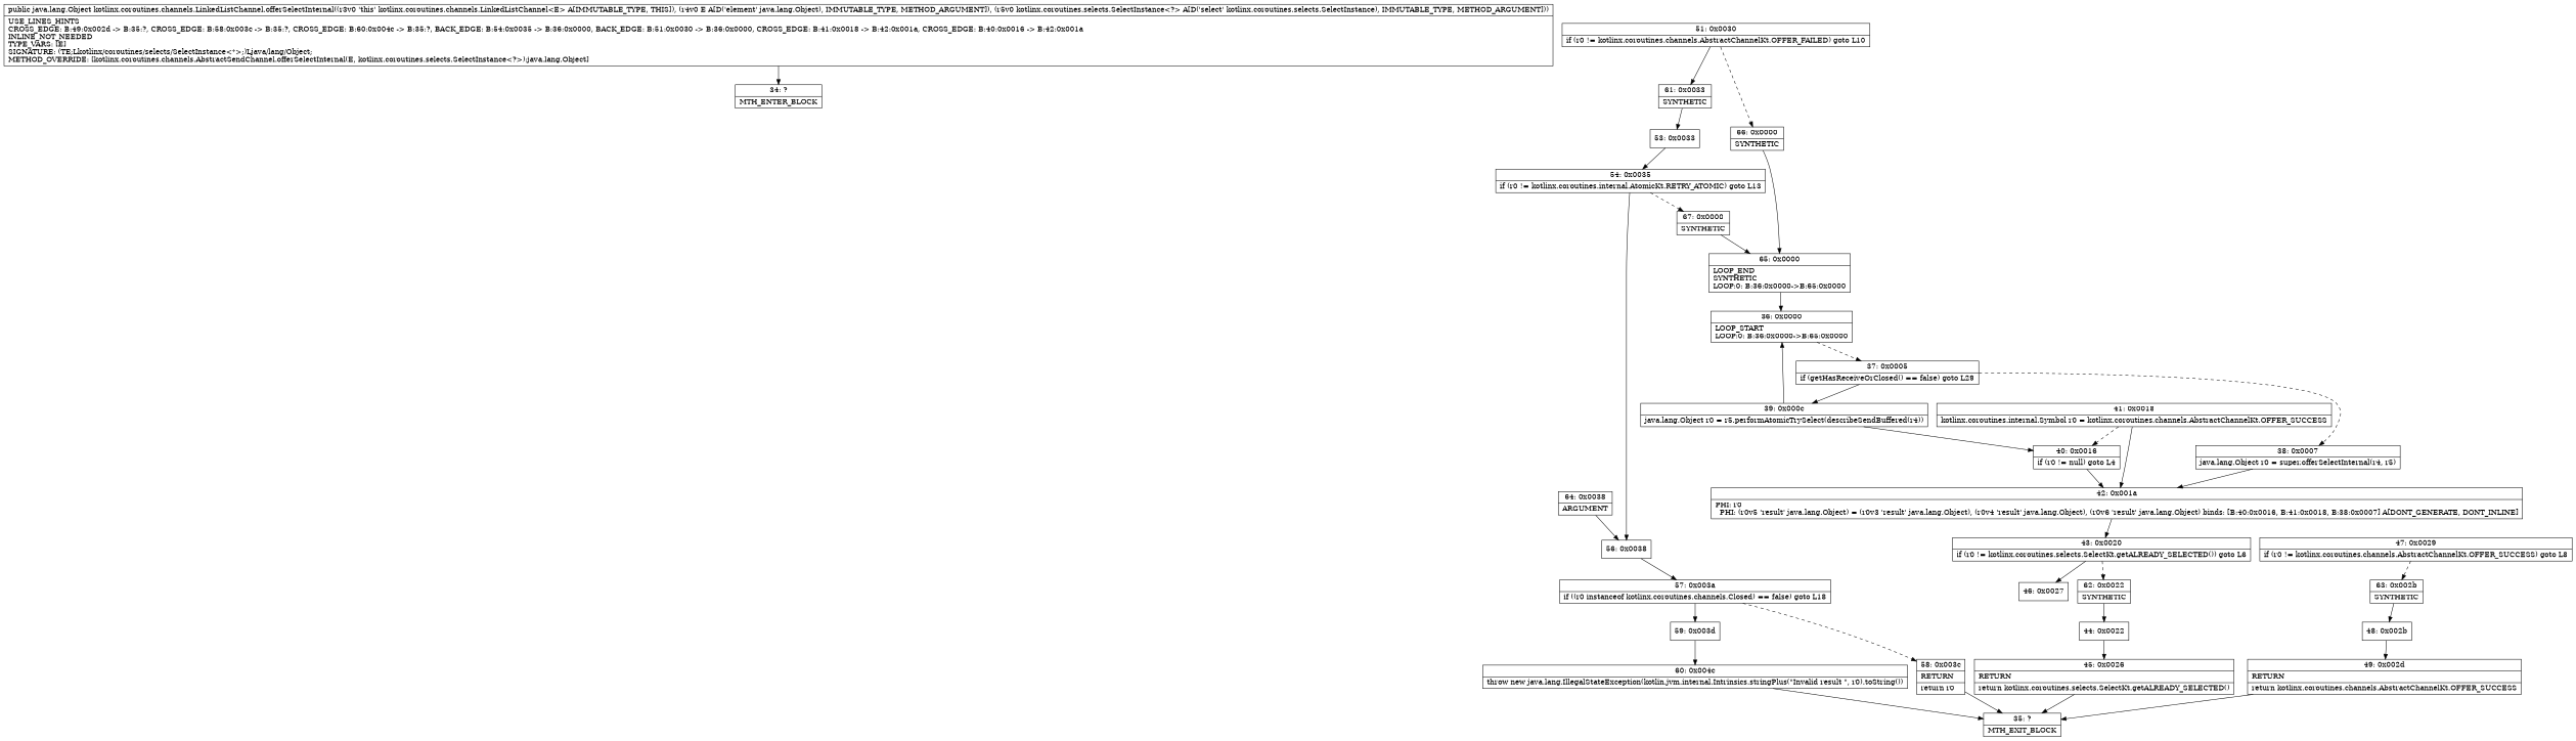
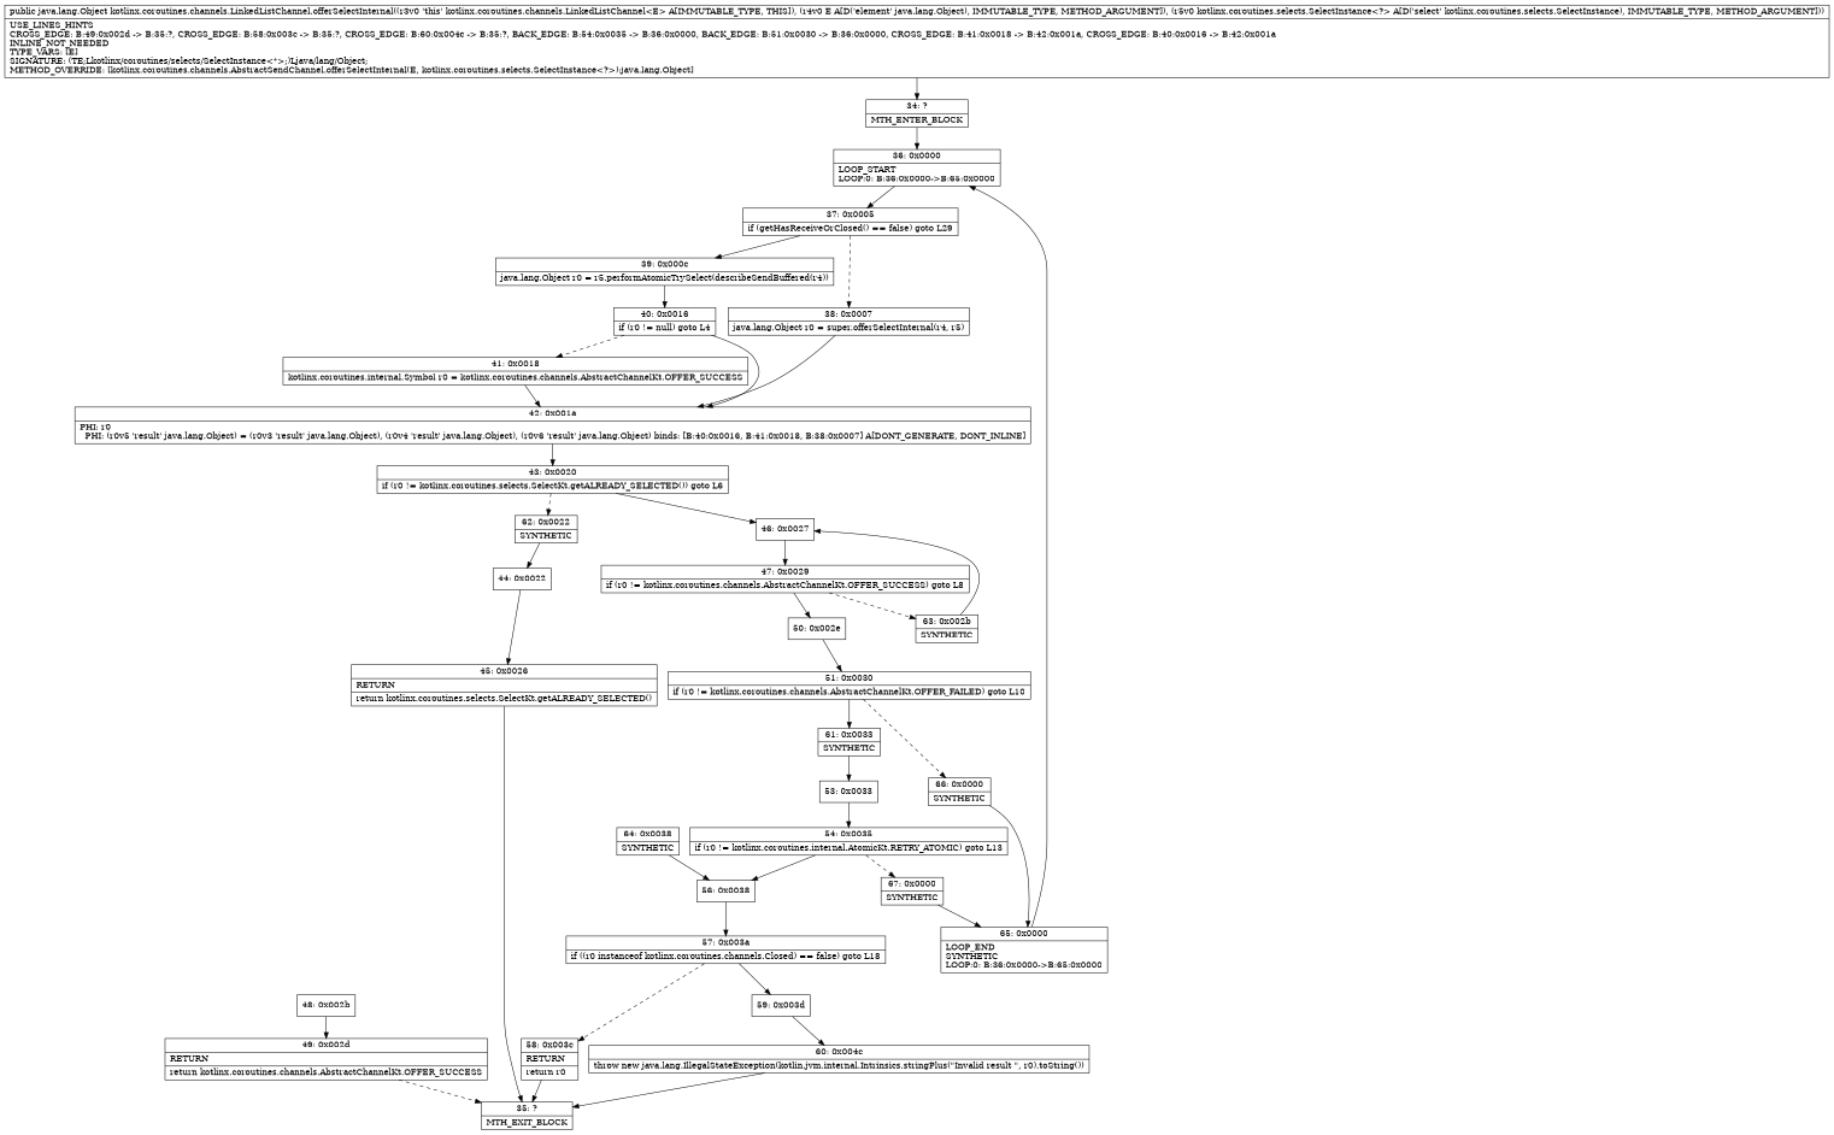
  digraph {
    node [shape=record]
    n1 [label="{34\:\ ?|MTH_ENTER_BLOCK\l}"]
    n2 [label="{36\:\ 0x0000|LOOP_START\lLOOP:0: B:36:0x0000\-\>B:65:0x0000\l}"]
    n3 [label="{37\:\ 0x0005|if (getHasReceiveOrClosed() == false) goto L29\l}"]
    n4 [label="{38\:\ 0x0007|java.lang.Object r0 = super.offerSelectInternal(r4, r5)\l}"]
    n5 [label="{39\:\ 0x000c|java.lang.Object r0 = r5.performAtomicTrySelect(describeSendBuffered(r4))\l}"]
    n6 [label="{42\:\ 0x001a|PHI: r0 \l  PHI: (r0v5 'result' java.lang.Object) = (r0v3 'result' java.lang.Object), (r0v4 'result' java.lang.Object), (r0v6 'result' java.lang.Object) binds: [B:40:0x0016, B:41:0x0018, B:38:0x0007] A[DONT_GENERATE, DONT_INLINE]\l}"]
    n7 [label="{40\:\ 0x0016|if (r0 != null) goto L4\l}"]
    n8 [label="{43\:\ 0x0020|if (r0 != kotlinx.coroutines.selects.SelectKt.getALREADY_SELECTED()) goto L6\l}"]
    n9 [label="{46\:\ 0x0027}"]
    n10 [label="{62\:\ 0x0022|SYNTHETIC\l}"]
    n11 [label="{47\:\ 0x0029|if (r0 != kotlinx.coroutines.channels.AbstractChannelKt.OFFER_SUCCESS) goto L8\l}"]
    n12 [label="{44\:\ 0x0022}"]
+   n13 [label="{50\:\ 0x002e}"]
    n14 [label="{63\:\ 0x002b|SYNTHETIC\l}"]
    n15 [label="{51\:\ 0x0030|if (r0 != kotlinx.coroutines.channels.AbstractChannelKt.OFFER_FAILED) goto L10\l}"]
    n16 [label="{48\:\ 0x002b}"]
    n17 [label="{61\:\ 0x0033|SYNTHETIC\l}"]
    n18 [label="{66\:\ 0x0000|SYNTHETIC\l}"]
    n19 [label="{53\:\ 0x0033}"]
    n20 [label="{65\:\ 0x0000|LOOP_END\lSYNTHETIC\lLOOP:0: B:36:0x0000\-\>B:65:0x0000\l}"]
    n21 [label="{54\:\ 0x0035|if (r0 != kotlinx.coroutines.internal.AtomicKt.RETRY_ATOMIC) goto L13\l}"]
    n22 [label="{67\:\ 0x0000|SYNTHETIC\l}"]
    n23 [label="{56\:\ 0x0038}"]
-   n24 [label="{64\:\ 0x0038|ARGUMENT\l}"]
+   n24 [label="{64\:\ 0x0038|SYNTHETIC\l}"]
    n25 [label="{57\:\ 0x003a|if ((r0 instanceof kotlinx.coroutines.channels.Closed) == false) goto L18\l}"]
    n26 [label="{58\:\ 0x003c|RETURN\l|return r0\l}"]
    n27 [label="{59\:\ 0x003d}"]
    n28 [label="{35\:\ ?|MTH_EXIT_BLOCK\l}"]
    n29 [label="{60\:\ 0x004c|throw new java.lang.IllegalStateException(kotlin.jvm.internal.Intrinsics.stringPlus(\"Invalid result \", r0).toString())\l}"]
    n30 [label="{49\:\ 0x002d|RETURN\l|return kotlinx.coroutines.channels.AbstractChannelKt.OFFER_SUCCESS\l}"]
    n31 [label="{45\:\ 0x0026|RETURN\l|return kotlinx.coroutines.selects.SelectKt.getALREADY_SELECTED()\l}"]
    n32 [label="{41\:\ 0x0018|kotlinx.coroutines.internal.Symbol r0 = kotlinx.coroutines.channels.AbstractChannelKt.OFFER_SUCCESS\l}"]
    n33 [label="{public java.lang.Object kotlinx.coroutines.channels.LinkedListChannel.offerSelectInternal((r3v0 'this' kotlinx.coroutines.channels.LinkedListChannel\<E\> A[IMMUTABLE_TYPE, THIS]), (r4v0 E A[D('element' java.lang.Object), IMMUTABLE_TYPE, METHOD_ARGUMENT]), (r5v0 kotlinx.coroutines.selects.SelectInstance\<?\> A[D('select' kotlinx.coroutines.selects.SelectInstance), IMMUTABLE_TYPE, METHOD_ARGUMENT]))  | USE_LINES_HINTS\lCROSS_EDGE: B:49:0x002d \-\> B:35:?, CROSS_EDGE: B:58:0x003c \-\> B:35:?, CROSS_EDGE: B:60:0x004c \-\> B:35:?, BACK_EDGE: B:54:0x0035 \-\> B:36:0x0000, BACK_EDGE: B:51:0x0030 \-\> B:36:0x0000, CROSS_EDGE: B:41:0x0018 \-\> B:42:0x001a, CROSS_EDGE: B:40:0x0016 \-\> B:42:0x001a\lINLINE_NOT_NEEDED\lTYPE_VARS: [E]\lSIGNATURE: (TE;Lkotlinx\/coroutines\/selects\/SelectInstance\<*\>;)Ljava\/lang\/Object;\lMETHOD_OVERRIDE: [kotlinx.coroutines.channels.AbstractSendChannel.offerSelectInternal(E, kotlinx.coroutines.selects.SelectInstance\<?\>):java.lang.Object]\l}"]
-   n5 -> n2
-   n2 -> n3 [style=dashed]
+   n1 -> n2
+   n2 -> n3
    n3 -> n4 [style=dashed]
    n3 -> n5
    n4 -> n6
    n5 -> n7
    n6 -> n8
    n7 -> n6
-   n32 -> n7 [style=dashed]
+   n7 -> n32 [style=dashed]
    n8 -> n9
    n8 -> n10 [style=dashed]
+   n9 -> n11
    n10 -> n12
+   n11 -> n13
    n11 -> n14 [style=dashed]
    n12 -> n31
-   n14 -> n16
+   n13 -> n15
+   n14 -> n9
    n15 -> n17
    n15 -> n18 [style=dashed]
    n16 -> n30
    n17 -> n19
    n18 -> n20
    n19 -> n21
    n20 -> n2
    n21 -> n22 [style=dashed]
    n21 -> n23
    n22 -> n20
    n23 -> n25
    n24 -> n23
    n25 -> n26 [style=dashed]
    n25 -> n27
    n26 -> n28
    n27 -> n29
    n29 -> n28
-   n30 -> n28
+   n30 -> n28 [style=dashed]
    n31 -> n28
    n32 -> n6
    n33 -> n1
  }
